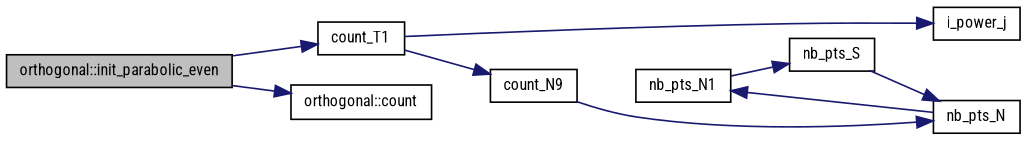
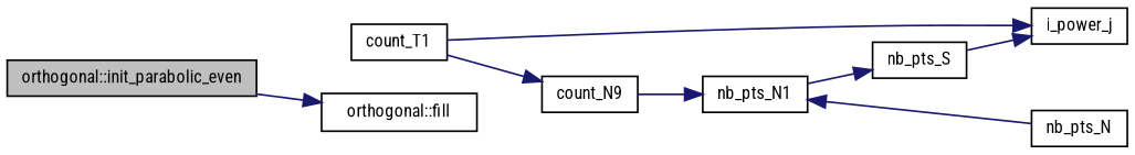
  digraph {
    fontname="Roboto Condensed"
    rankdir=LR
    node [color=black fillcolor=white fontname="Roboto Condensed" fontsize=10 shape=record style=filled]
    edge [color=midnightblue fontname="Roboto Condensed" fontsize=10 labelfontname=Helvetica labelfontsize=10 style=solid]
    n1 [fillcolor=grey75 fontcolor=black height=0.2 label="orthogonal::init_parabolic_even" width=0.4]
    n2 [height=0.2 label=count_T1 width=0.4]
-   n3 [height=0.2 label="orthogonal::count" width=0.4]
+   n3 [height=0.2 label="orthogonal::fill" width=0.4]
    n4 [height=0.2 label=i_power_j width=0.4]
    n5 [height=0.2 label=count_N9 width=0.4]
    n6 [height=0.2 label=nb_pts_N1 width=0.4]
    n7 [height=0.2 label=nb_pts_S width=0.4]
    n8 [height=0.2 label=nb_pts_N width=0.4]
-   n1 -> n2
    n1 -> n3
    n2 -> n4
    n2 -> n5
-   n5 -> n8
+   n5 -> n6
    n6 -> n7
-   n7 -> n8
+   n7 -> n4
    n8 -> n6
  }
